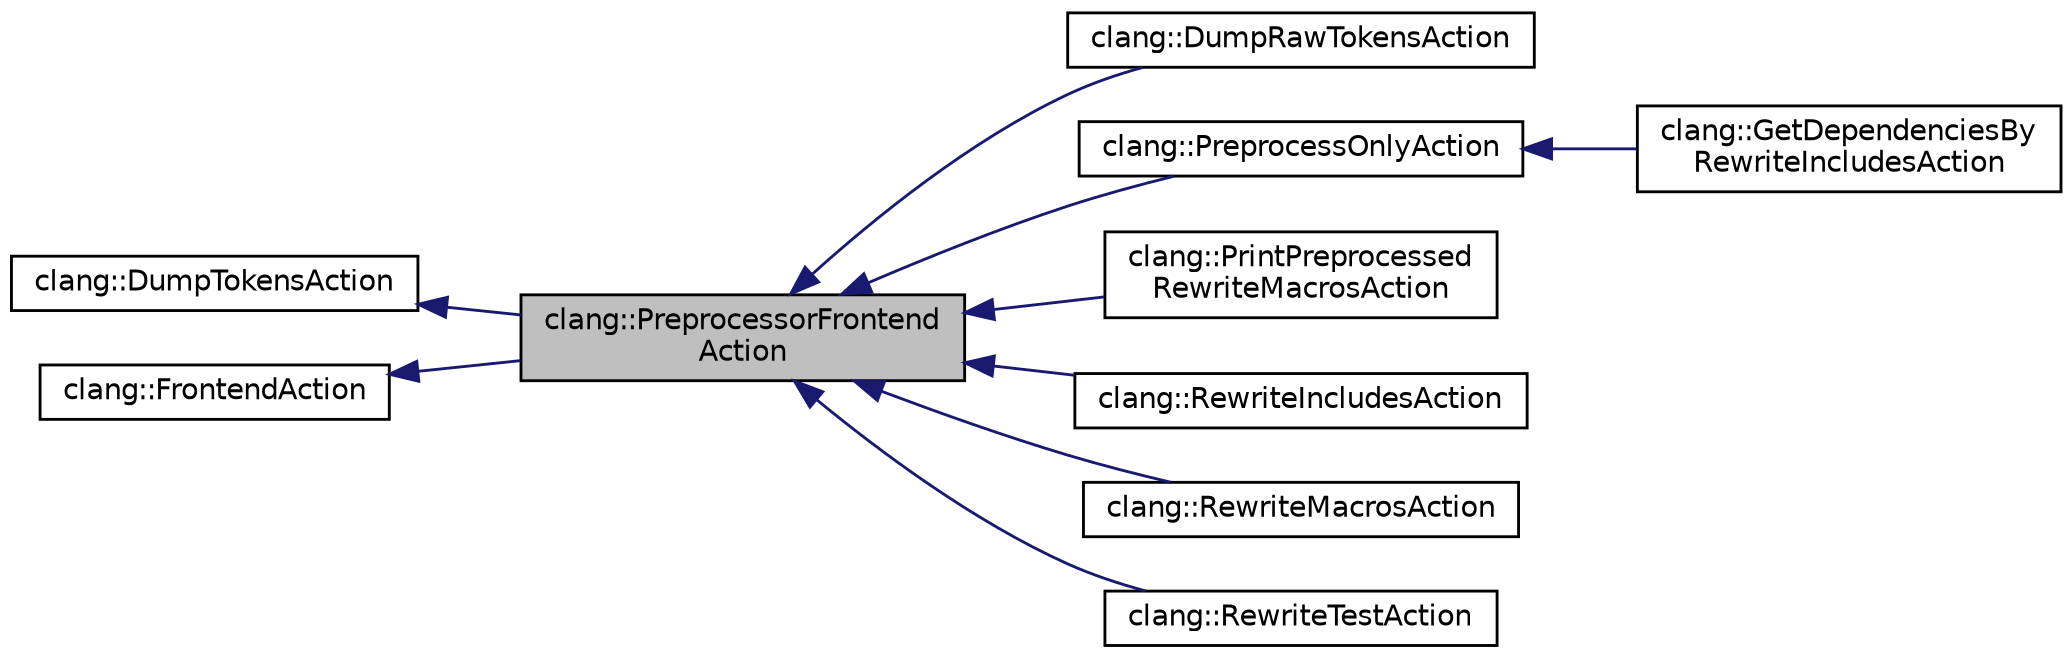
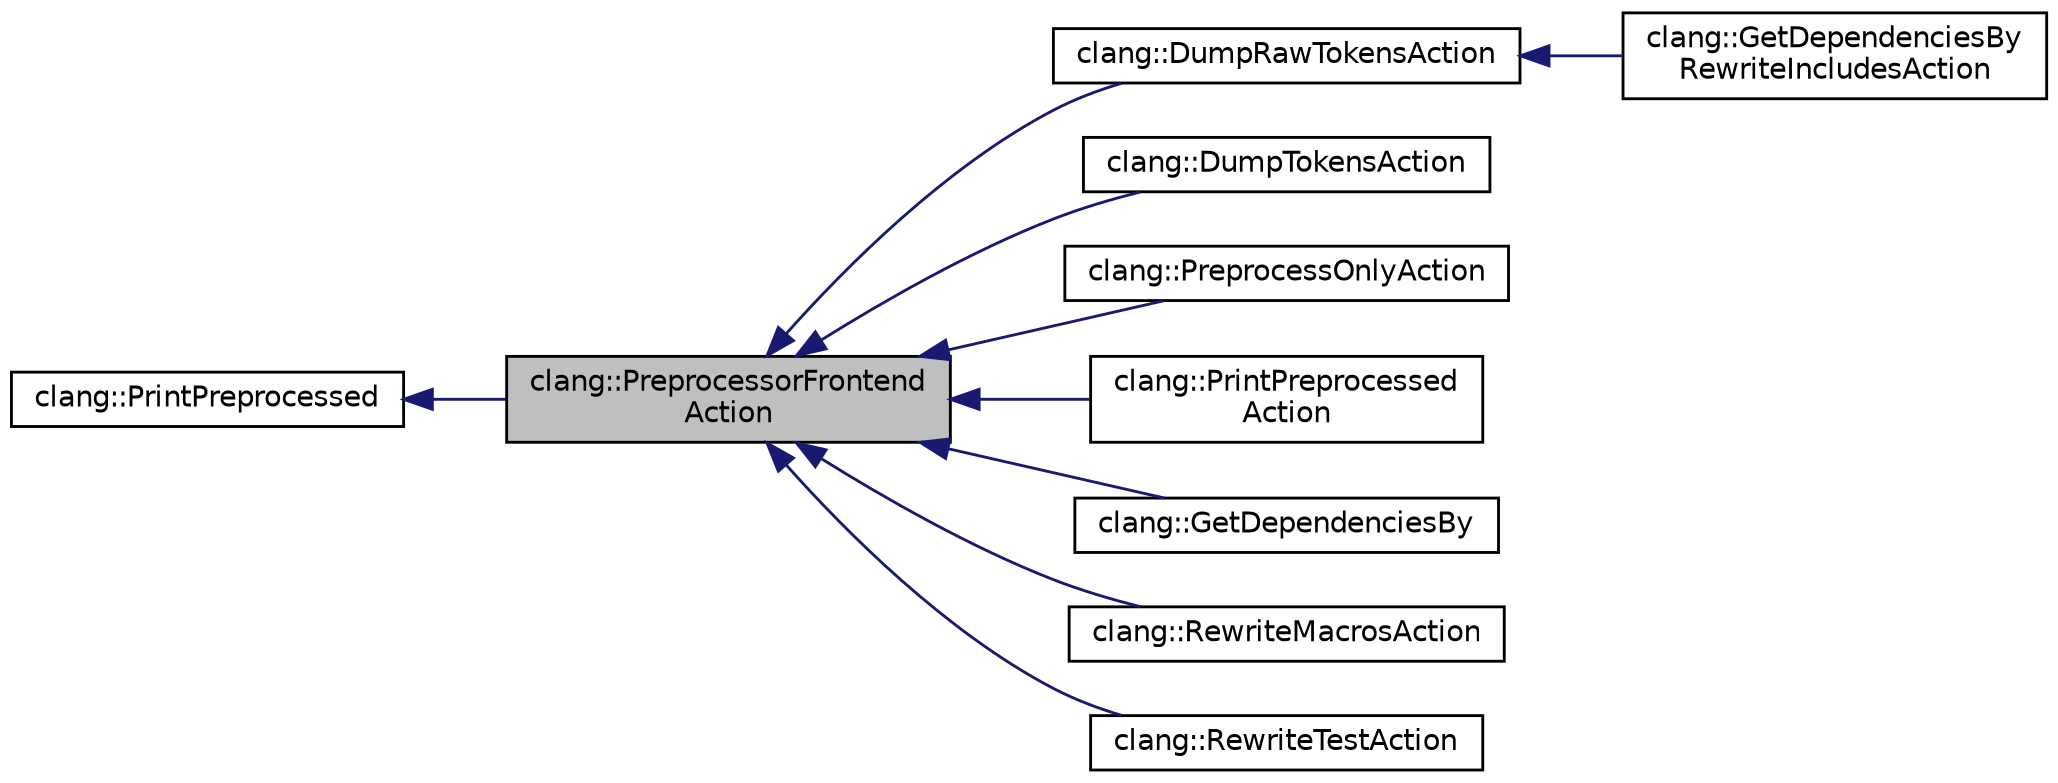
  digraph {
    rankdir=LR
    node [color=black fontname=Helvetica fontsize=10 shape=record]
    edge [color=midnightblue dir=back fontname=Helvetica fontsize=10 labelfontname=Helvetica labelfontsize=10 style=solid]
    n1 [fillcolor=grey75 fontcolor=black height=0.2 label="clang::PreprocessorFrontend\lAction" style=filled width=0.4]
    n2 [height=0.2 label="clang::DumpRawTokensAction" width=0.4]
    n3 [height=0.2 label="clang::DumpTokensAction" width=0.4]
    n4 [height=0.2 label="clang::PreprocessOnlyAction" width=0.4]
-   n5 [height=0.2 label="clang::PrintPreprocessed\lRewriteMacrosAction" width=0.4]
-   n6 [height=0.2 label="clang::RewriteIncludesAction" width=0.4]
+   n5 [height=0.2 label="clang::PrintPreprocessed\lAction" width=0.4]
+   n6 [height=0.2 label="clang::GetDependenciesBy" width=0.4]
    n7 [height=0.2 label="clang::RewriteMacrosAction" width=0.4]
    n8 [height=0.2 label="clang::RewriteTestAction" width=0.4]
    n9 [height=0.2 label="clang::GetDependenciesBy\lRewriteIncludesAction" width=0.4]
-   n10 [height=0.2 label="clang::FrontendAction" width=0.4]
+   n10 [height=0.2 label="clang::PrintPreprocessed" width=0.4]
    n1 -> n2
-   n3 -> n1
+   n1 -> n3
    n1 -> n4
    n1 -> n5
    n1 -> n6
    n1 -> n7
    n1 -> n8
-   n4 -> n9
+   n2 -> n9
    n10 -> n1
  }
